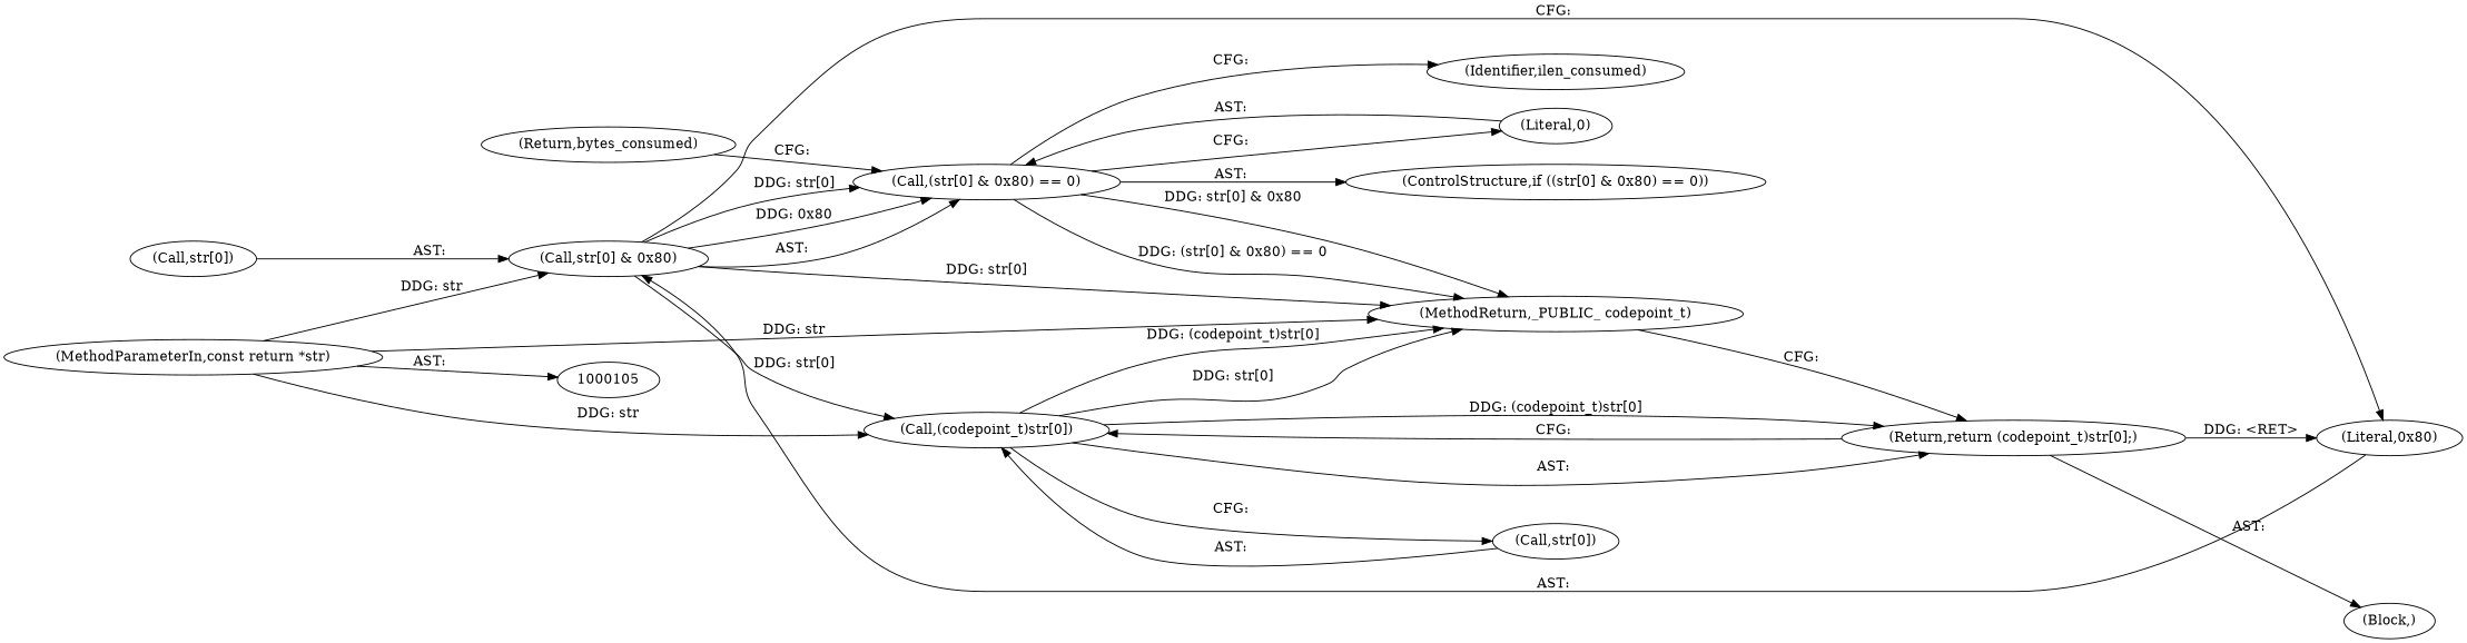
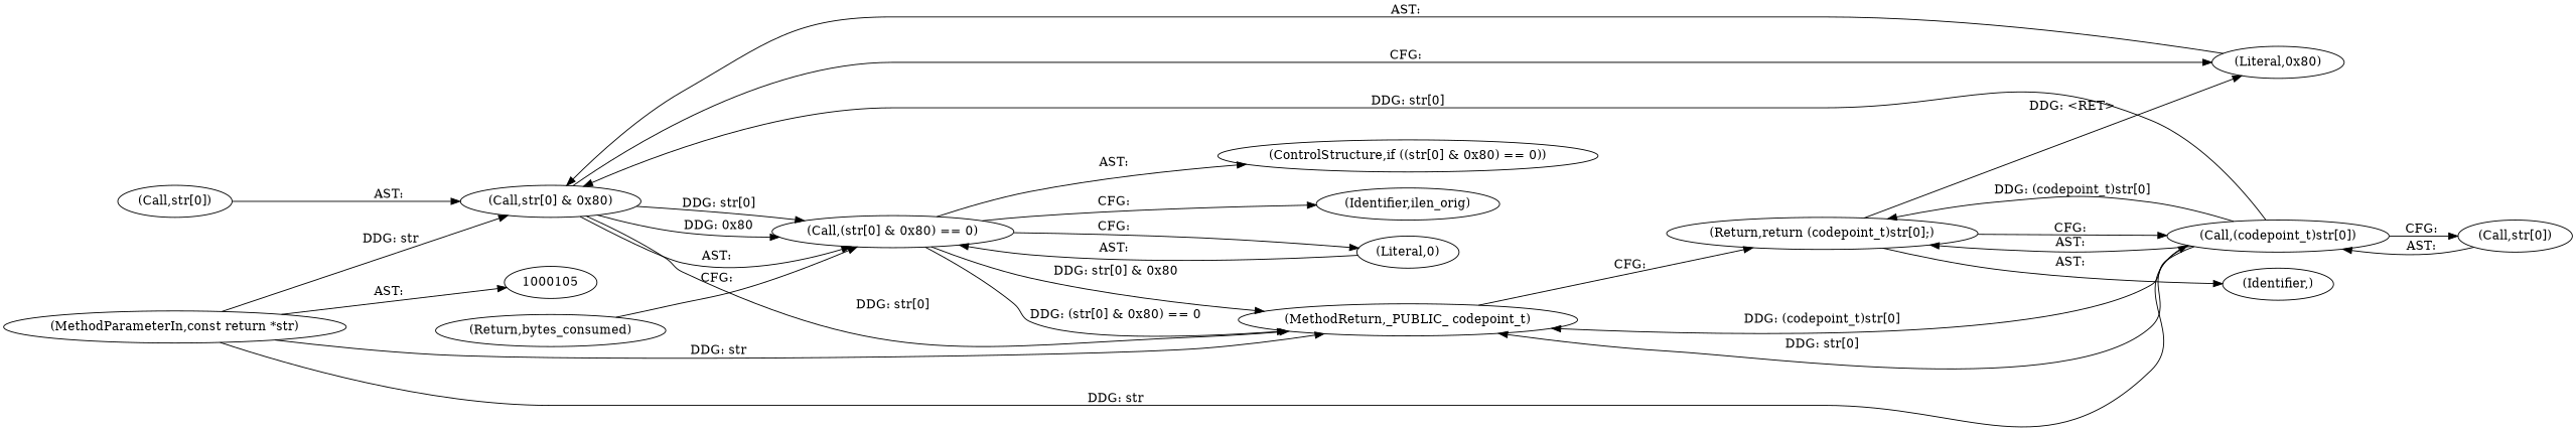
  digraph {
    rankdir=LR
    n1 [label="(MethodParameterIn,const return *str)"]
    n2 [label="(Call,str[0] & 0x80)"]
    n3 [label="(Call,(codepoint_t)str[0])"]
    n4 [label="(MethodReturn,_PUBLIC_ codepoint_t)"]
    1000105
    n6 [label="(Call,(str[0] & 0x80) == 0)"]
    n7 [label="(Literal,0x80)"]
    n8 [label="(Return,return (codepoint_t)str[0];)"]
    n9 [label="(Call,str[0])"]
    n10 [label="(Literal,0)"]
    n11 [label="(ControlStructure,if ((str[0] & 0x80) == 0))"]
-   n12 [label="(Identifier,ilen_consumed)"]
-   n13 [label="(Block,)"]
+   n12 [label="(Identifier,ilen_orig)"]
+   n13 [label="(Identifier,)"]
    n14 [label="(Return,bytes_consumed)"]
    n15 [label="(Call,str[0])"]
    n1 -> n2 [label="DDG: str"]
    n1 -> n3 [label="DDG: str"]
    n1 -> n4 [label="DDG: str"]
    n1 -> 1000105 [label="AST: "]
-   n2 -> n3 [label="DDG: str[0]"]
+   n3 -> n2 [label="DDG: str[0]"]
    n2 -> n4 [label="DDG: str[0]"]
    n2 -> n6 [label="AST: "]
    n2 -> n6 [label="DDG: str[0]"]
    n2 -> n6 [label="DDG: 0x80"]
    n2 -> n7 [label="CFG: "]
    n3 -> n4 [label="DDG: (codepoint_t)str[0]"]
    n3 -> n4 [label="DDG: str[0]"]
    n3 -> n8 [label="AST: "]
    n3 -> n8 [label="DDG: (codepoint_t)str[0]"]
    n3 -> n9 [label="CFG: "]
    n4 -> n8 [label="CFG: "]
    n6 -> n4 [label="DDG: str[0] & 0x80"]
    n6 -> n4 [label="DDG: (str[0] & 0x80) == 0"]
    n6 -> n10 [label="CFG: "]
    n6 -> n11 [label="AST: "]
    n6 -> n12 [label="CFG: "]
    n7 -> n2 [label="AST: "]
    n8 -> n3 [label="CFG: "]
    n8 -> n7 [label="DDG: <RET>"]
    n8 -> n13 [label="AST: "]
    n9 -> n3 [label="AST: "]
    n10 -> n6 [label="AST: "]
    n14 -> n6 [label="CFG: "]
    n15 -> n2 [label="AST: "]
  }
